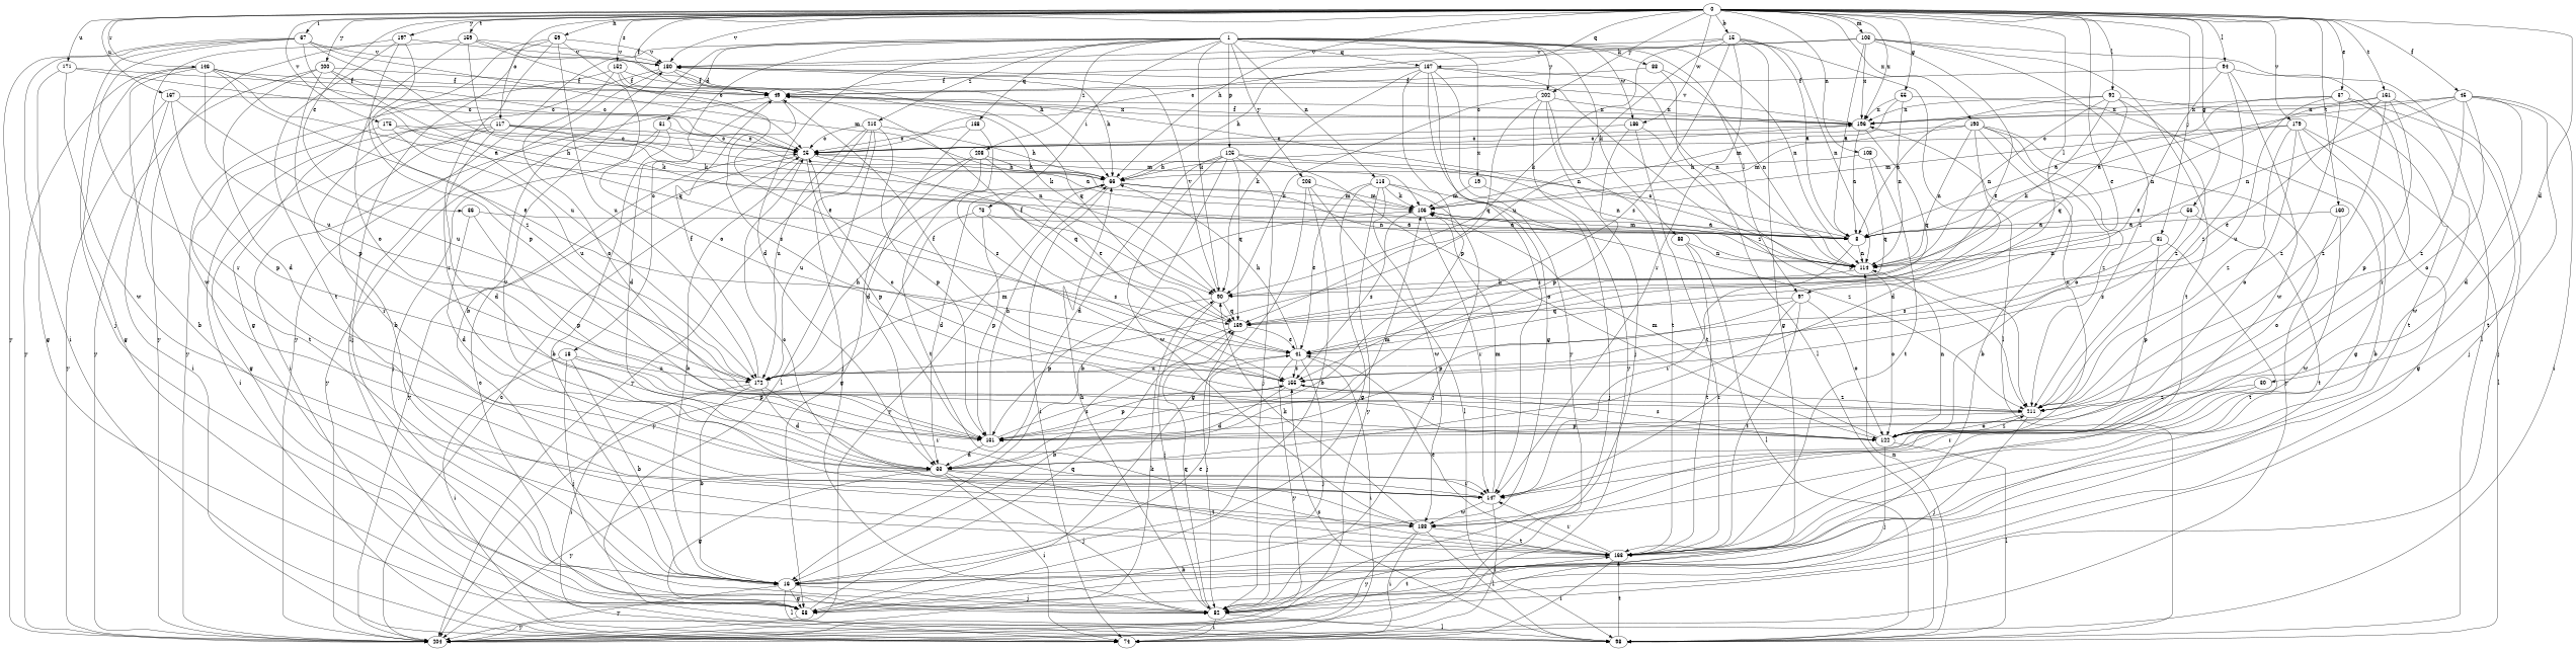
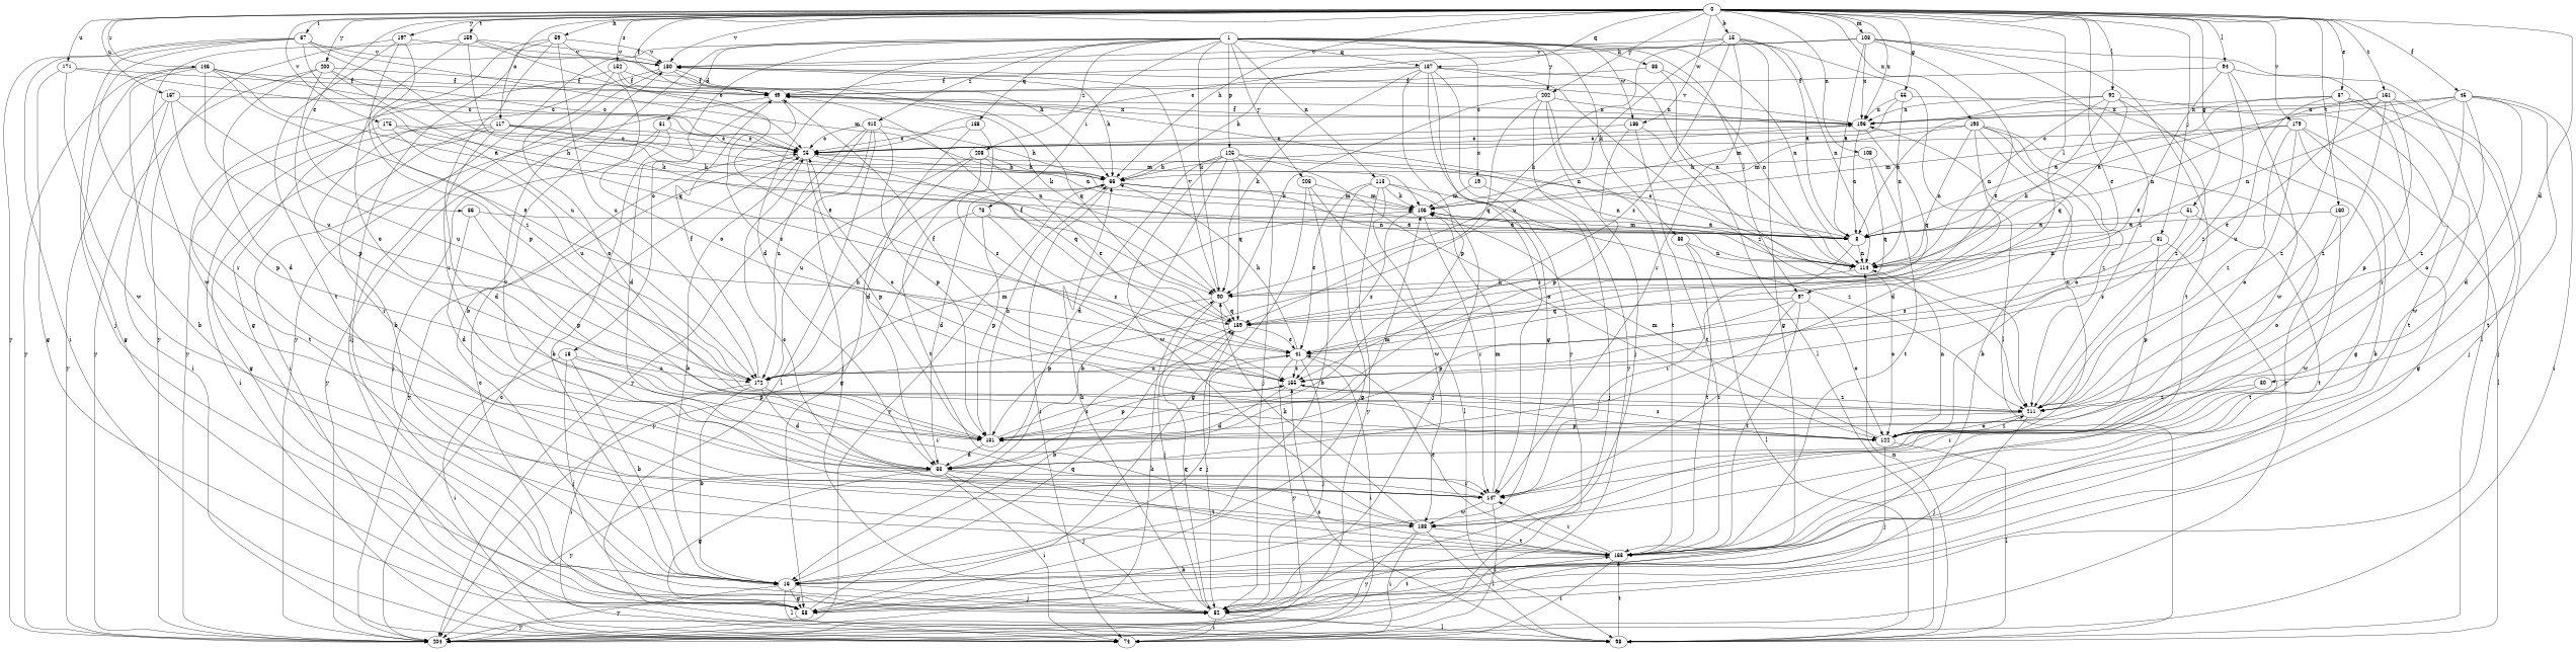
  strict digraph {
    0
    15
    30
    36
    37
    41
    45
    49
    55
-   56
+   56 [label=51]
    59
    66
    67
    81
    92
    94
    97
    103
    108
    117
    137
    146
    152
    159
    160
    161
    167
    171
    175
    179
    180
    186
    190
    196
    197
    200
    202
    1
    16
    18
    19
    31
    33
    73
    83
    88
    90
    113
    114
    125
    138
    203
    204
    208
-   210
+   210 [label=410]
    8
    147
    58
    98
    155
    172
    211
    131
    82
    188
    74
    163
    122
    106
    139
    25
    0 -> 15 [label=b]
    0 -> 30 [label=d]
    0 -> 36 [label=e]
    0 -> 37 [label=e]
    0 -> 41 [label=e]
    0 -> 45 [label=f]
    0 -> 49 [label=f]
    0 -> 55 [label=g]
    0 -> 56 [label=g]
    0 -> 59 [label=h]
    0 -> 66 [label=h]
    0 -> 67 [label=i]
    0 -> 81 [label=j]
    0 -> 92 [label=l]
    0 -> 94 [label=l]
    0 -> 97 [label=l]
    0 -> 103 [label=m]
    0 -> 108 [label=n]
    0 -> 117 [label=o]
    0 -> 137 [label=q]
    0 -> 146 [label=r]
    0 -> 152 [label=s]
    0 -> 159 [label=t]
    0 -> 160 [label=t]
    0 -> 161 [label=t]
    0 -> 167 [label=u]
    0 -> 171 [label=u]
    0 -> 175 [label=v]
    0 -> 179 [label=v]
    0 -> 180 [label=v]
    0 -> 186 [label=w]
    0 -> 190 [label=x]
    0 -> 196 [label=x]
    0 -> 197 [label=y]
    0 -> 200 [label=y]
    0 -> 202 [label=y]
    15 -> 180 [label=v]
    15 -> 90 [label=k]
    15 -> 114 [label=n]
    15 -> 8 [label=a]
    15 -> 147 [label=r]
    15 -> 58 [label=g]
    15 -> 98 [label=l]
    15 -> 155 [label=s]
    15 -> 172 [label=u]
    30 -> 147 [label=r]
    30 -> 211 [label=z]
    36 -> 33 [label=d]
    36 -> 8 [label=a]
    36 -> 131 [label=p]
    37 -> 196 [label=x]
    37 -> 8 [label=a]
    37 -> 172 [label=u]
    37 -> 211 [label=z]
    37 -> 82 [label=j]
    37 -> 188 [label=w]
    41 -> 66 [label=h]
    41 -> 204 [label=y]
    41 -> 155 [label=s]
    41 -> 172 [label=u]
    41 -> 82 [label=j]
    41 -> 74 [label=i]
    45 -> 196 [label=x]
    45 -> 33 [label=d]
    45 -> 114 [label=n]
    45 -> 8 [label=a]
    45 -> 211 [label=z]
    45 -> 74 [label=i]
    45 -> 163 [label=t]
    45 -> 122 [label=o]
    49 -> 196 [label=x]
    49 -> 33 [label=d]
    49 -> 114 [label=n]
    49 -> 155 [label=s]
    49 -> 74 [label=i]
    55 -> 196 [label=x]
    55 -> 114 [label=n]
    55 -> 58 [label=g]
    55 -> 106 [label=m]
    56 -> 8 [label=a]
    56 -> 155 [label=s]
    56 -> 163 [label=t]
    59 -> 180 [label=v]
    59 -> 147 [label=r]
    59 -> 58 [label=g]
    59 -> 98 [label=l]
    59 -> 172 [label=u]
    59 -> 122 [label=o]
    66 -> 196 [label=x]
    66 -> 33 [label=d]
    66 -> 114 [label=n]
    66 -> 204 [label=y]
    66 -> 74 [label=i]
    66 -> 106 [label=m]
    67 -> 180 [label=v]
    67 -> 90 [label=k]
    67 -> 204 [label=y]
    67 -> 147 [label=r]
    67 -> 172 [label=u]
    67 -> 82 [label=j]
    67 -> 74 [label=i]
    67 -> 106 [label=m]
    81 -> 114 [label=n]
    81 -> 155 [label=s]
    81 -> 131 [label=p]
    81 -> 163 [label=t]
    92 -> 196 [label=x]
    92 -> 90 [label=k]
    92 -> 114 [label=n]
    92 -> 8 [label=a]
    92 -> 211 [label=z]
    92 -> 163 [label=t]
    92 -> 139 [label=q]
    94 -> 41 [label=e]
    94 -> 49 [label=f]
    94 -> 147 [label=r]
    94 -> 211 [label=z]
    94 -> 188 [label=w]
    97 -> 147 [label=r]
    97 -> 131 [label=p]
    97 -> 163 [label=t]
    97 -> 122 [label=o]
    97 -> 139 [label=q]
    103 -> 41 [label=e]
    103 -> 180 [label=v]
    103 -> 196 [label=x]
    103 -> 8 [label=a]
    103 -> 98 [label=l]
    103 -> 211 [label=z]
    103 -> 163 [label=t]
    103 -> 25 [label=c]
    108 -> 66 [label=h]
    108 -> 163 [label=t]
    108 -> 139 [label=q]
    117 -> 33 [label=d]
    117 -> 114 [label=n]
    117 -> 8 [label=a]
    117 -> 147 [label=r]
    117 -> 58 [label=g]
    117 -> 74 [label=i]
    117 -> 106 [label=m]
    117 -> 25 [label=c]
    137 -> 49 [label=f]
    137 -> 66 [label=h]
    137 -> 90 [label=k]
    137 -> 114 [label=n]
    137 -> 204 [label=y]
    137 -> 147 [label=r]
    137 -> 58 [label=g]
    137 -> 211 [label=z]
    137 -> 131 [label=p]
    146 -> 41 [label=e]
    146 -> 49 [label=f]
    146 -> 16 [label=b]
    146 -> 204 [label=y]
    146 -> 8 [label=a]
    146 -> 58 [label=g]
    146 -> 172 [label=u]
    146 -> 25 [label=c]
    152 -> 41 [label=e]
    152 -> 49 [label=f]
    152 -> 90 [label=k]
    152 -> 204 [label=y]
    152 -> 122 [label=o]
    159 -> 66 [label=h]
    159 -> 180 [label=v]
    159 -> 90 [label=k]
    159 -> 188 [label=w]
    159 -> 122 [label=o]
    159 -> 25 [label=c]
    160 -> 8 [label=a]
    160 -> 188 [label=w]
    160 -> 122 [label=o]
    161 -> 41 [label=e]
    161 -> 196 [label=x]
    161 -> 114 [label=n]
    161 -> 211 [label=z]
    161 -> 131 [label=p]
    161 -> 82 [label=j]
    167 -> 196 [label=x]
    167 -> 204 [label=y]
    167 -> 172 [label=u]
    167 -> 131 [label=p]
    167 -> 74 [label=i]
    171 -> 49 [label=f]
    171 -> 58 [label=g]
    171 -> 188 [label=w]
    171 -> 25 [label=c]
    175 -> 66 [label=h]
    175 -> 172 [label=u]
    175 -> 163 [label=t]
    175 -> 25 [label=c]
    179 -> 16 [label=b]
    179 -> 58 [label=g]
    179 -> 98 [label=l]
    179 -> 211 [label=z]
    179 -> 122 [label=o]
    179 -> 106 [label=m]
    179 -> 25 [label=c]
    180 -> 49 [label=f]
    180 -> 66 [label=h]
    180 -> 16 [label=b]
    180 -> 82 [label=j]
    180 -> 139 [label=q]
    186 -> 211 [label=z]
    186 -> 131 [label=p]
    186 -> 163 [label=t]
    186 -> 25 [label=c]
    190 -> 16 [label=b]
    190 -> 33 [label=d]
    190 -> 114 [label=n]
    190 -> 204 [label=y]
    190 -> 211 [label=z]
    190 -> 122 [label=o]
    190 -> 106 [label=m]
    190 -> 25 [label=c]
    196 -> 49 [label=f]
    196 -> 180 [label=v]
    196 -> 8 [label=a]
    196 -> 139 [label=q]
    196 -> 25 [label=c]
    197 -> 180 [label=v]
    197 -> 204 [label=y]
    197 -> 211 [label=z]
    197 -> 131 [label=p]
    197 -> 163 [label=t]
    200 -> 49 [label=f]
    200 -> 33 [label=d]
    200 -> 204 [label=y]
    200 -> 131 [label=p]
    200 -> 139 [label=q]
    200 -> 25 [label=c]
    202 -> 196 [label=x]
    202 -> 90 [label=k]
    202 -> 204 [label=y]
    202 -> 82 [label=j]
    202 -> 163 [label=t]
    202 -> 139 [label=q]
    1 -> 97 [label=l]
    1 -> 137 [label=q]
    1 -> 186 [label=w]
    1 -> 202 [label=y]
    1 -> 16 [label=b]
    1 -> 18 [label=c]
    1 -> 19 [label=c]
    1 -> 31 [label=d]
    1 -> 33 [label=d]
    1 -> 73 [label=i]
    1 -> 83 [label=k]
    1 -> 88 [label=k]
    1 -> 90 [label=k]
    1 -> 113 [label=n]
    1 -> 114 [label=n]
    1 -> 125 [label=p]
    1 -> 138 [label=q]
    1 -> 203 [label=y]
    1 -> 204 [label=y]
    1 -> 208 [label=z]
    1 -> 210 [label=z]
    16 -> 41 [label=e]
    16 -> 204 [label=y]
    16 -> 58 [label=g]
    16 -> 98 [label=l]
    16 -> 82 [label=j]
    18 -> 16 [label=b]
    18 -> 172 [label=u]
    18 -> 131 [label=p]
    18 -> 82 [label=j]
    18 -> 74 [label=i]
    19 -> 82 [label=j]
    19 -> 106 [label=m]
    31 -> 16 [label=b]
    31 -> 204 [label=y]
    31 -> 82 [label=j]
    31 -> 25 [label=c]
    33 -> 204 [label=y]
    33 -> 147 [label=r]
    33 -> 58 [label=g]
    33 -> 82 [label=j]
    33 -> 74 [label=i]
    33 -> 163 [label=t]
    33 -> 106 [label=m]
    73 -> 204 [label=y]
    73 -> 8 [label=a]
    73 -> 155 [label=s]
    73 -> 131 [label=p]
    83 -> 114 [label=n]
    83 -> 98 [label=l]
    83 -> 163 [label=t]
    88 -> 49 [label=f]
    88 -> 114 [label=n]
    88 -> 98 [label=l]
    90 -> 180 [label=v]
    90 -> 131 [label=p]
    90 -> 82 [label=j]
    90 -> 139 [label=q]
    113 -> 41 [label=e]
    113 -> 204 [label=y]
    113 -> 58 [label=g]
    113 -> 211 [label=z]
    113 -> 82 [label=j]
    113 -> 188 [label=w]
    113 -> 106 [label=k]
    114 -> 90 [label=k]
    114 -> 122 [label=o]
    125 -> 66 [label=h]
    125 -> 16 [label=b]
    125 -> 33 [label=d]
    125 -> 114 [label=n]
    125 -> 82 [label=j]
    125 -> 188 [label=w]
    125 -> 122 [label=o]
    125 -> 139 [label=q]
    138 -> 33 [label=d]
    138 -> 155 [label=s]
    138 -> 25 [label=c]
    203 -> 16 [label=b]
    203 -> 58 [label=g]
    203 -> 98 [label=l]
    203 -> 106 [label=m]
    204 -> 90 [label=k]
    204 -> 25 [label=c]
    208 -> 41 [label=e]
    208 -> 66 [label=h]
    208 -> 58 [label=g]
    208 -> 172 [label=u]
    208 -> 163 [label=t]
    210 -> 66 [label=h]
    210 -> 204 [label=y]
    210 -> 98 [label=l]
    210 -> 172 [label=u]
    210 -> 131 [label=p]
    210 -> 82 [label=j]
    210 -> 25 [label=c]
    8 -> 114 [label=n]
    8 -> 147 [label=r]
    8 -> 106 [label=m]
    8 -> 25 [label=c]
    147 -> 180 [label=v]
    147 -> 188 [label=w]
    147 -> 74 [label=i]
    147 -> 106 [label=m]
    58 -> 204 [label=y]
    58 -> 139 [label=q]
    58 -> 25 [label=c]
    98 -> 114 [label=n]
    98 -> 155 [label=s]
    98 -> 163 [label=t]
    155 -> 49 [label=f]
    155 -> 33 [label=d]
    155 -> 211 [label=z]
    155 -> 131 [label=p]
    172 -> 49 [label=f]
    172 -> 66 [label=h]
    172 -> 16 [label=b]
    172 -> 33 [label=d]
    172 -> 147 [label=r]
    172 -> 74 [label=i]
    172 -> 106 [label=m]
    211 -> 131 [label=p]
    211 -> 82 [label=j]
    211 -> 122 [label=o]
    211 -> 25 [label=c]
    131 -> 66 [label=h]
    131 -> 33 [label=d]
    131 -> 155 [label=s]
    82 -> 66 [label=h]
    82 -> 98 [label=l]
    82 -> 74 [label=i]
    82 -> 163 [label=t]
    82 -> 139 [label=q]
    188 -> 90 [label=k]
    188 -> 204 [label=y]
    188 -> 98 [label=l]
    188 -> 74 [label=i]
    188 -> 163 [label=t]
    188 -> 25 [label=c]
    163 -> 41 [label=e]
    163 -> 16 [label=b]
    163 -> 147 [label=r]
    163 -> 74 [label=i]
    122 -> 196 [label=x]
    122 -> 114 [label=n]
    122 -> 98 [label=l]
    122 -> 155 [label=s]
    122 -> 211 [label=z]
    122 -> 82 [label=j]
    122 -> 106 [label=m]
    106 -> 8 [label=a]
    106 -> 147 [label=r]
    106 -> 155 [label=s]
    139 -> 41 [label=e]
    139 -> 49 [label=f]
    139 -> 16 [label=b]
    139 -> 82 [label=j]
    25 -> 66 [label=h]
    25 -> 16 [label=b]
    25 -> 204 [label=y]
    25 -> 131 [label=p]
    25 -> 139 [label=q]
  }
